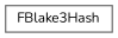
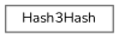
  digraph {
    rankdir=LR
    fontname=Nunito
-   n1 [color=grey40 fillcolor=white fontname=Nunito fontsize=10 height=0.2 label=FBlake3Hash shape=box style=filled width=0.4]
+   n1 [color=grey40 fillcolor=white fontname=Nunito fontsize=10 height=0.2 label=Hash3Hash shape=box style=filled width=0.4]
  }
